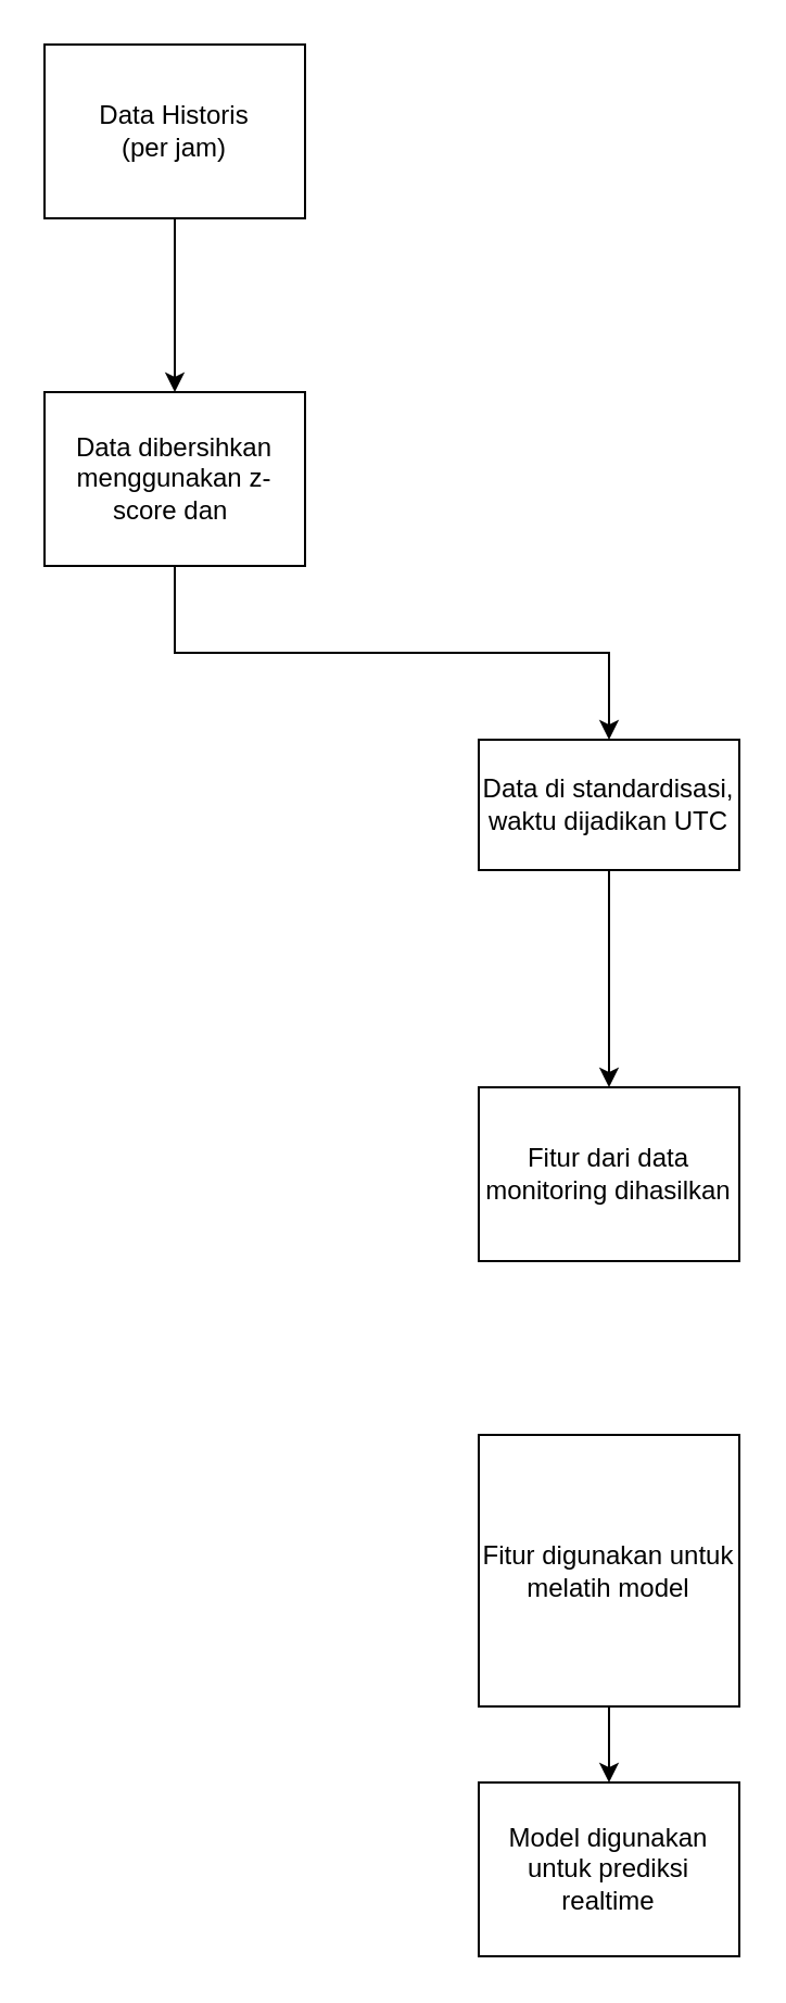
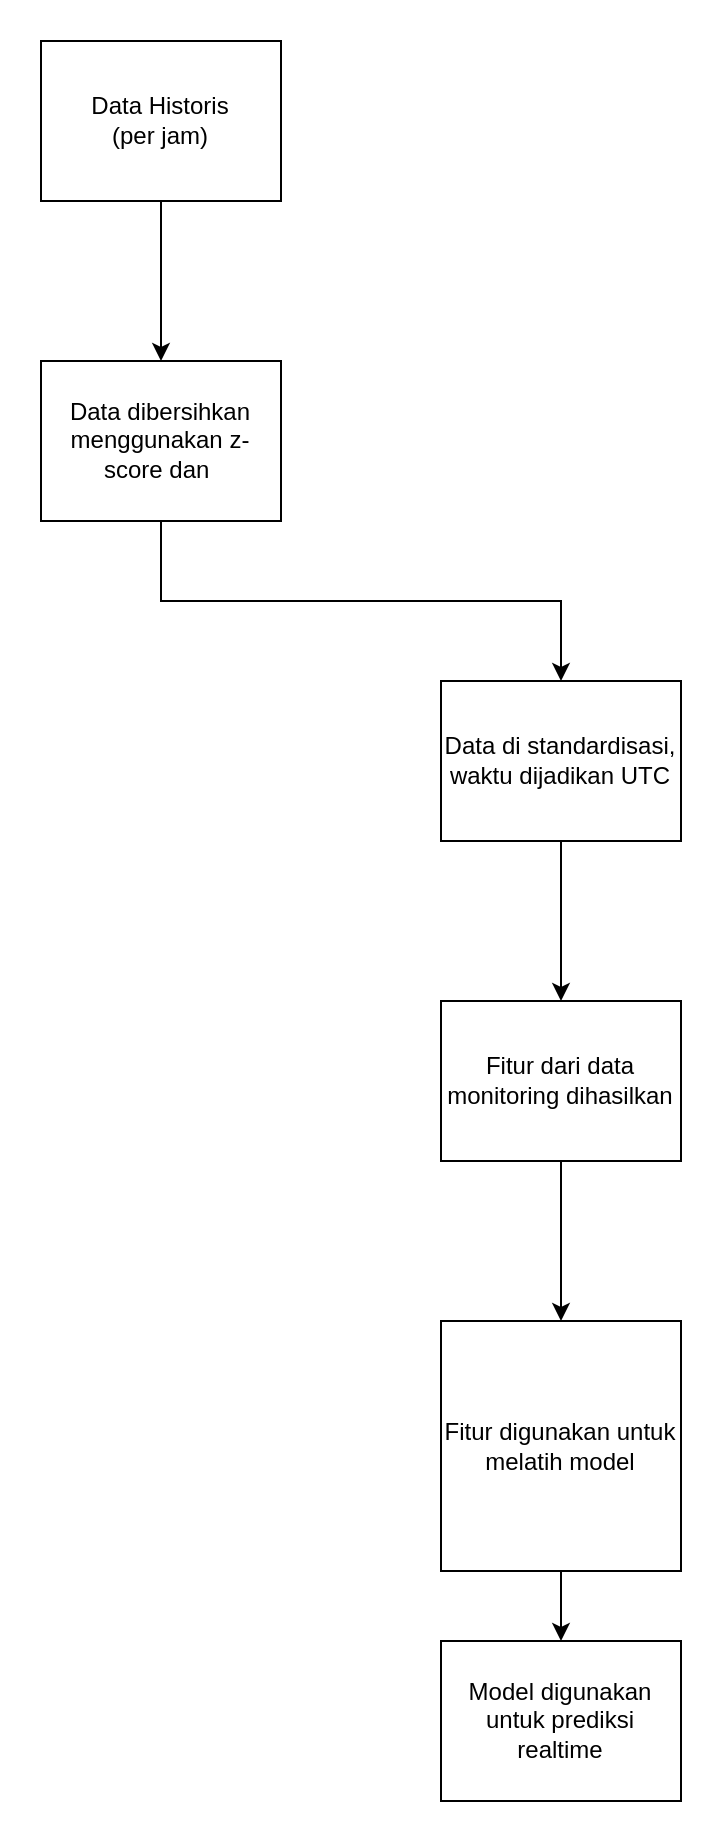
  <mxCell id="0" />
  <mxCell id="1" parent="0" />
  <mxCell id="2" style="edgeStyle=orthogonalEdgeStyle;rounded=0;orthogonalLoop=1;jettySize=auto;html=1;" edge="1" parent="1" source="3" target="5"><mxGeometry relative="1" as="geometry"><Array as="points"><mxPoint x="80" y="300" /><mxPoint x="280" y="300" /></Array></mxGeometry></mxCell>
  <mxCell id="3" value="Data dibersihkan menggunakan z-score dan&amp;nbsp;" style="rounded=0;whiteSpace=wrap;html=1;" parent="1" vertex="1"><mxGeometry x="20" y="180" width="120" height="80" as="geometry" /></mxCell>
  <mxCell id="4" value="" style="edgeStyle=orthogonalEdgeStyle;rounded=0;orthogonalLoop=1;jettySize=auto;html=1;" edge="1" parent="1" source="5" target="7"><mxGeometry relative="1" as="geometry" /></mxCell>
- <mxCell id="5" value="Data di standardisasi, waktu dijadikan UTC" style="rounded=0;whiteSpace=wrap;html=1;" vertex="1" parent="1"><mxGeometry x="220" y="340" width="120" height="60" as="geometry" /></mxCell>
+ <mxCell id="5" value="Data di standardisasi, waktu dijadikan UTC" style="rounded=0;whiteSpace=wrap;html=1;" vertex="1" parent="1"><mxGeometry x="220" y="340" width="120" height="80" as="geometry" /></mxCell>
+ <mxCell id="6" value="" style="edgeStyle=orthogonalEdgeStyle;rounded=0;orthogonalLoop=1;jettySize=auto;html=1;" edge="1" parent="1" source="7" target="9"><mxGeometry relative="1" as="geometry" /></mxCell>
  <mxCell id="7" value="Fitur dari data monitoring dihasilkan" style="rounded=0;whiteSpace=wrap;html=1;" vertex="1" parent="1"><mxGeometry x="220" y="500" width="120" height="80" as="geometry" /></mxCell>
  <mxCell id="8" value="" style="edgeStyle=orthogonalEdgeStyle;rounded=0;orthogonalLoop=1;jettySize=auto;html=1;" edge="1" parent="1" source="9" target="10"><mxGeometry relative="1" as="geometry" /></mxCell>
  <mxCell id="9" value="Fitur digunakan untuk melatih model" style="rounded=0;whiteSpace=wrap;html=1;" vertex="1" parent="1"><mxGeometry x="220" y="660" width="120" height="125" as="geometry" /></mxCell>
  <mxCell id="10" value="Model digunakan untuk prediksi realtime" style="rounded=0;whiteSpace=wrap;html=1;" vertex="1" parent="1"><mxGeometry x="220" y="820" width="120" height="80" as="geometry" /></mxCell>
  <mxCell id="11" value="" style="edgeStyle=orthogonalEdgeStyle;rounded=0;orthogonalLoop=1;jettySize=auto;html=1;" edge="1" parent="1" source="12" target="3"><mxGeometry relative="1" as="geometry" /></mxCell>
  <mxCell id="12" value="Data Historis&lt;div&gt;(per jam)&lt;/div&gt;" style="rounded=0;whiteSpace=wrap;html=1;" vertex="1" parent="1"><mxGeometry x="20" y="20" width="120" height="80" as="geometry" /></mxCell>
